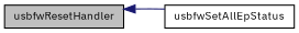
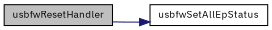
  digraph {
    rankdir=LR
    fontname="IBM Plex Sans"
    node [color=black fontname="IBM Plex Sans" fontsize=10 shape=record style=filled]
    n1 [fillcolor=grey75 fontcolor=black height=0.2 label=usbfwResetHandler width=0.4]
    n2 [fillcolor=white height=0.2 label=usbfwSetAllEpStatus width=0.4]
-   n2 -> n1 [color=midnightblue fontname="IBM Plex Sans" fontsize=10 labelfontname=Helvetica labelfontsize=10 style=solid]
+   n1 -> n2 [color=midnightblue fontname="IBM Plex Sans" fontsize=10 labelfontname=Helvetica labelfontsize=10 style=solid]
  }
